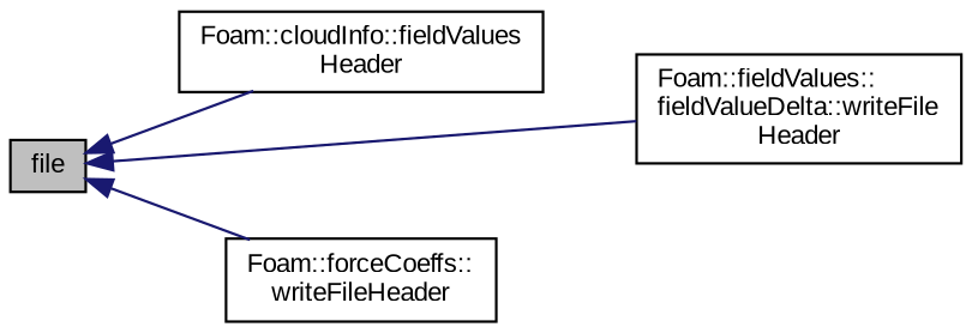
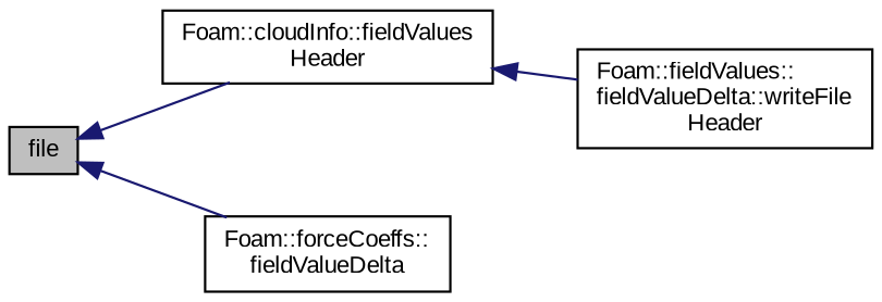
  digraph {
    fontname="Liberation Sans"
    rankdir=LR
    node [color=black fontname="Liberation Sans" fontsize=10 shape=record]
    edge [color=midnightblue dir=back fontname="Liberation Sans" fontsize=10 labelfontname=Helvetica labelfontsize=10 style=solid]
    n1 [fillcolor=grey75 fontcolor=black height=0.2 label=file style=filled width=0.4]
    n2 [height=0.2 label="Foam::cloudInfo::fieldValues\lHeader" width=0.4]
    n3 [height=0.2 label="Foam::fieldValues::\lfieldValueDelta::writeFile\lHeader" width=0.4]
-   n4 [height=0.2 label="Foam::forceCoeffs::\lwriteFileHeader" width=0.4]
+   n4 [height=0.2 label="Foam::forceCoeffs::\lfieldValueDelta" width=0.4]
    n1 -> n2
-   n1 -> n3
+   n2 -> n3
    n1 -> n4
  }
